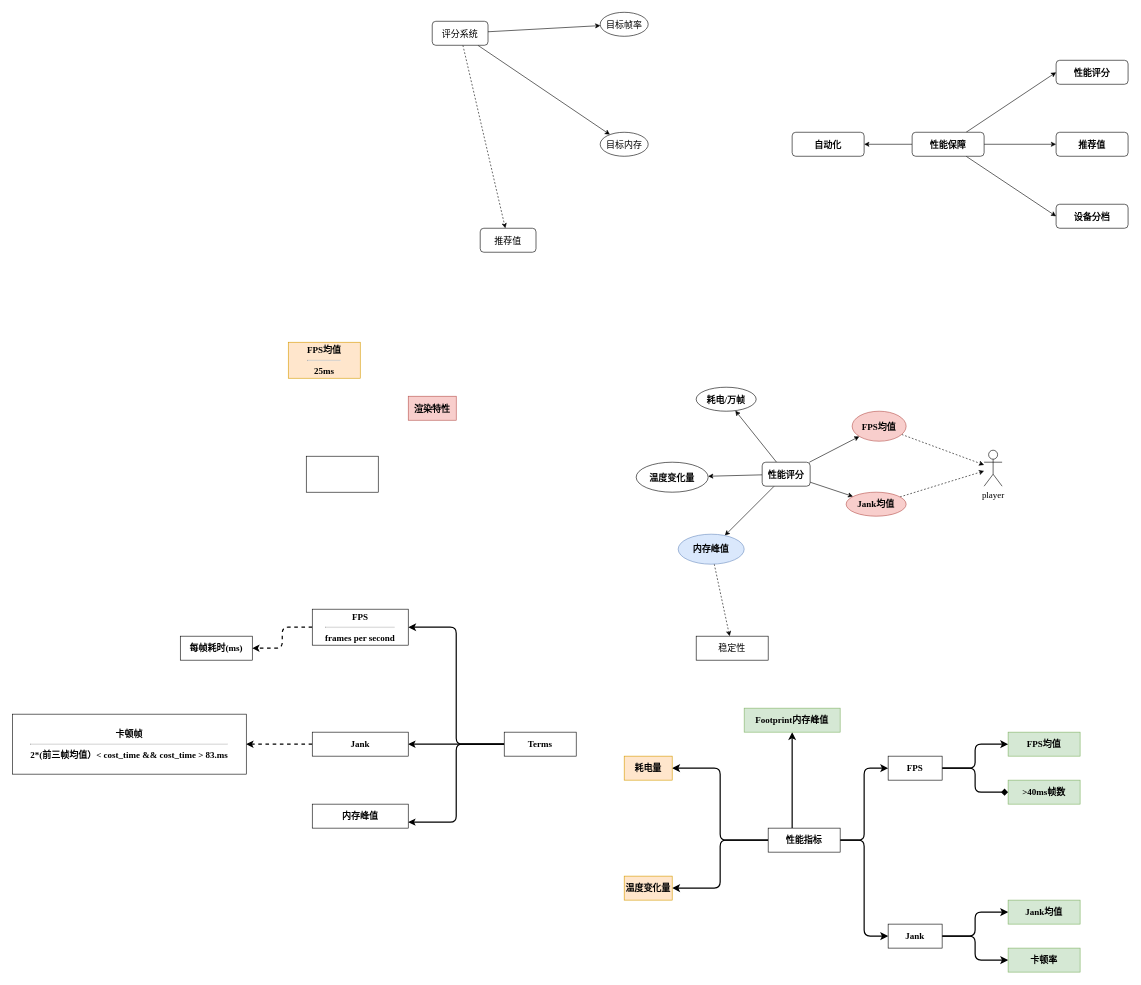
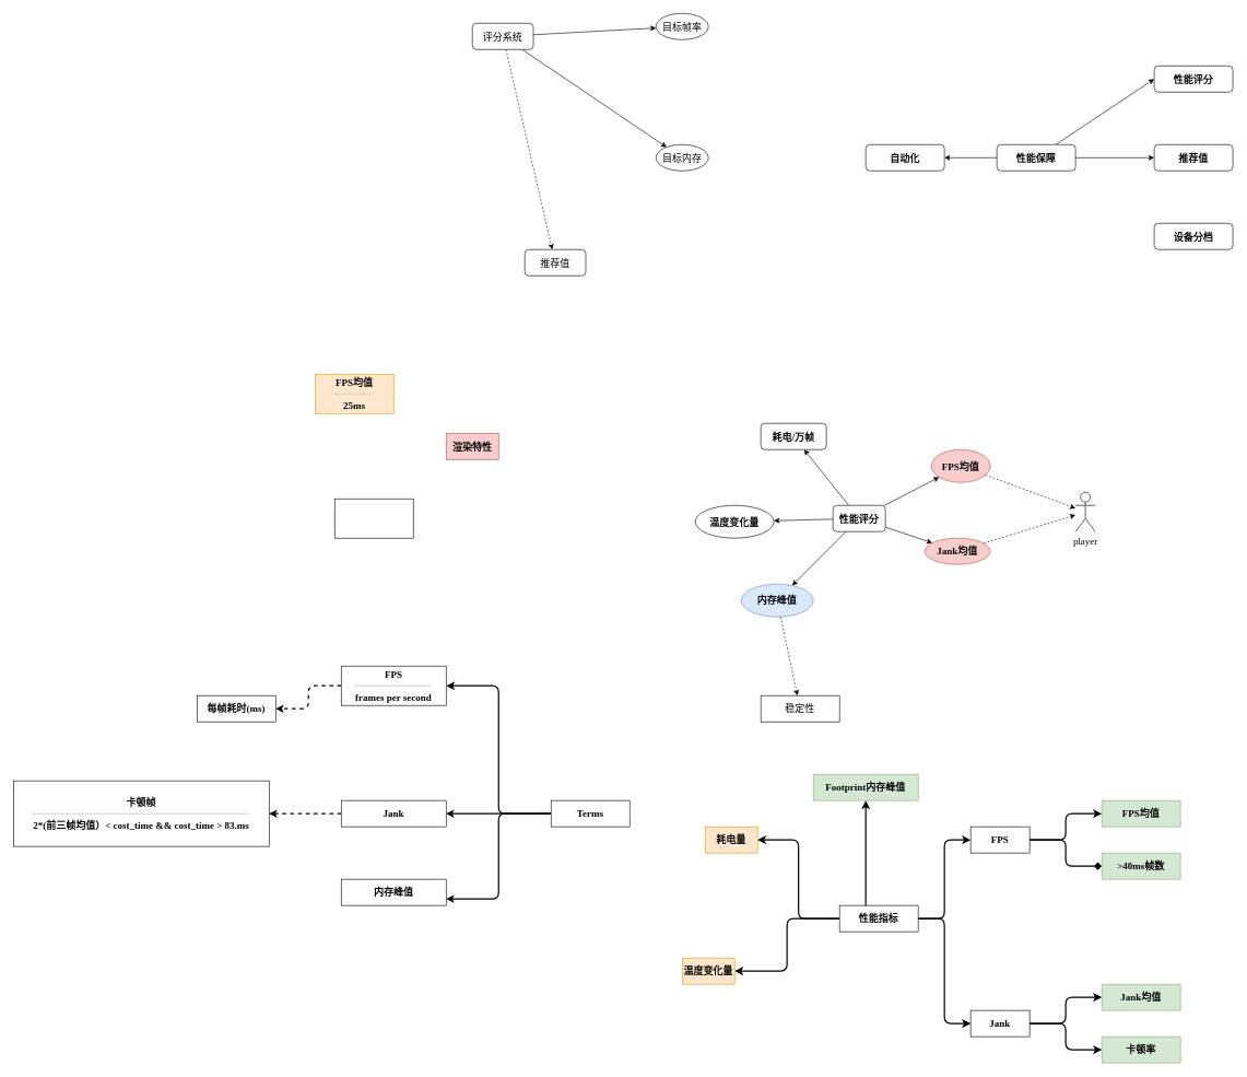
  <mxCell id="0" />
  <mxCell id="1" parent="0" />
  <mxCell id="2" value="" style="rounded=1;orthogonalLoop=1;jettySize=auto;html=1;fontFamily=Comic Sans MS;fontSize=15;entryX=0;entryY=0.5;entryDx=0;entryDy=0;" parent="1" source="6" target="7" edge="1"><mxGeometry relative="1" as="geometry" /></mxCell>
  <mxCell id="3" value="" style="edgeStyle=orthogonalEdgeStyle;rounded=1;orthogonalLoop=1;jettySize=auto;html=1;fontFamily=Comic Sans MS;fontSize=15;" parent="1" source="6" target="8" edge="1"><mxGeometry relative="1" as="geometry" /></mxCell>
- <mxCell id="4" value="" style="rounded=1;orthogonalLoop=1;jettySize=auto;html=1;fontFamily=Comic Sans MS;fontSize=15;entryX=0;entryY=0.5;entryDx=0;entryDy=0;" parent="1" source="6" target="9" edge="1"><mxGeometry relative="1" as="geometry" /></mxCell>
  <mxCell id="5" value="" style="edgeStyle=none;rounded=1;orthogonalLoop=1;jettySize=auto;html=1;fontFamily=Comic Sans MS;fontSize=15;" parent="1" source="6" target="10" edge="1"><mxGeometry relative="1" as="geometry" /></mxCell>
  <mxCell id="6" value="性能保障" style="rounded=1;whiteSpace=wrap;html=1;fontFamily=Comic Sans MS;fontStyle=1;fontSize=15;" parent="1" vertex="1"><mxGeometry x="1520" y="220" width="120" height="40" as="geometry" /></mxCell>
  <mxCell id="7" value="性能评分" style="rounded=1;whiteSpace=wrap;html=1;fontFamily=Comic Sans MS;fontStyle=1;fontSize=15;" parent="1" vertex="1"><mxGeometry x="1760" y="100" width="120" height="40" as="geometry" /></mxCell>
  <mxCell id="8" value="推荐值" style="rounded=1;whiteSpace=wrap;html=1;fontFamily=Comic Sans MS;fontStyle=1;fontSize=15;" parent="1" vertex="1"><mxGeometry x="1760" y="220" width="120" height="40" as="geometry" /></mxCell>
  <mxCell id="9" value="设备分档" style="rounded=1;whiteSpace=wrap;html=1;fontFamily=Comic Sans MS;fontStyle=1;fontSize=15;" parent="1" vertex="1"><mxGeometry x="1760" y="340" width="120" height="40" as="geometry" /></mxCell>
  <mxCell id="10" value="自动化" style="rounded=1;whiteSpace=wrap;html=1;fontFamily=Comic Sans MS;fontStyle=1;fontSize=15;" parent="1" vertex="1"><mxGeometry x="1320" y="220" width="120" height="40" as="geometry" /></mxCell>
  <mxCell id="11" value="" style="edgeStyle=none;rounded=1;orthogonalLoop=1;jettySize=auto;html=1;fontFamily=Comic Sans MS;fontSize=15;" parent="1" source="16" target="18" edge="1"><mxGeometry relative="1" as="geometry" /></mxCell>
  <mxCell id="12" value="" style="edgeStyle=none;rounded=1;orthogonalLoop=1;jettySize=auto;html=1;fontFamily=Comic Sans MS;fontSize=15;" parent="1" source="16" target="20" edge="1"><mxGeometry relative="1" as="geometry" /></mxCell>
  <mxCell id="13" value="" style="edgeStyle=none;rounded=1;orthogonalLoop=1;jettySize=auto;html=1;fontFamily=Comic Sans MS;fontSize=15;" parent="1" source="16" target="22" edge="1"><mxGeometry relative="1" as="geometry" /></mxCell>
  <mxCell id="14" value="" style="edgeStyle=none;rounded=1;orthogonalLoop=1;jettySize=auto;html=1;fontFamily=Comic Sans MS;fontSize=15;" parent="1" source="16" target="23" edge="1"><mxGeometry relative="1" as="geometry" /></mxCell>
  <mxCell id="15" value="" style="edgeStyle=none;rounded=1;orthogonalLoop=1;jettySize=auto;html=1;fontFamily=Comic Sans MS;fontSize=15;" parent="1" source="16" target="24" edge="1"><mxGeometry relative="1" as="geometry" /></mxCell>
  <mxCell id="16" value="性能评分" style="rounded=1;whiteSpace=wrap;html=1;fontFamily=Comic Sans MS;fontStyle=1;fontSize=15;" parent="1" vertex="1"><mxGeometry x="1270" y="770" width="80" height="40" as="geometry" /></mxCell>
  <mxCell id="17" style="edgeStyle=none;rounded=1;orthogonalLoop=1;jettySize=auto;html=1;fontFamily=Comic Sans MS;fontSize=15;dashed=1;" parent="1" source="18" target="25" edge="1"><mxGeometry relative="1" as="geometry" /></mxCell>
  <mxCell id="18" value="FPS均值" style="ellipse;whiteSpace=wrap;html=1;rounded=1;fontFamily=Comic Sans MS;fontSize=15;fontStyle=1;fillColor=#f8cecc;strokeColor=#b85450;" parent="1" vertex="1"><mxGeometry x="1420" y="685" width="90" height="50" as="geometry" /></mxCell>
  <mxCell id="19" style="edgeStyle=none;rounded=1;orthogonalLoop=1;jettySize=auto;html=1;dashed=1;fontFamily=Comic Sans MS;fontSize=15;" parent="1" source="20" target="25" edge="1"><mxGeometry relative="1" as="geometry" /></mxCell>
  <mxCell id="20" value="Jank均值" style="ellipse;whiteSpace=wrap;html=1;rounded=1;fontFamily=Comic Sans MS;fontSize=15;fontStyle=1;fillColor=#f8cecc;strokeColor=#b85450;" parent="1" vertex="1"><mxGeometry x="1410" y="820" width="100" height="40" as="geometry" /></mxCell>
  <mxCell id="21" style="edgeStyle=none;rounded=1;orthogonalLoop=1;jettySize=auto;html=1;fontFamily=Comic Sans MS;fontSize=15;dashed=1;" parent="1" source="22" target="32" edge="1"><mxGeometry relative="1" as="geometry" /></mxCell>
  <mxCell id="22" value="内存峰值" style="ellipse;whiteSpace=wrap;html=1;rounded=1;fontFamily=Comic Sans MS;fontSize=15;fontStyle=1;fillColor=#dae8fc;strokeColor=#6c8ebf;" parent="1" vertex="1"><mxGeometry x="1130" y="890" width="110" height="50" as="geometry" /></mxCell>
- <mxCell id="23" value="耗电/万帧" style="ellipse;whiteSpace=wrap;html=1;rounded=1;fontFamily=Comic Sans MS;fontSize=15;fontStyle=1;" parent="1" vertex="1"><mxGeometry x="1160" y="645" width="100" height="40" as="geometry" /></mxCell>
+ <mxCell id="23" value="耗电/万帧" style="whiteSpace=wrap;html=1;fontFamily=Comic Sans MS;fontSize=15;fontStyle=1;rounded=1;" parent="1" vertex="1"><mxGeometry x="1160" y="645" width="100" height="40" as="geometry" /></mxCell>
  <mxCell id="24" value="温度变化量" style="ellipse;whiteSpace=wrap;html=1;rounded=1;fontFamily=Comic Sans MS;fontSize=15;fontStyle=1;" parent="1" vertex="1"><mxGeometry x="1060" y="770" width="120" height="50" as="geometry" /></mxCell>
  <mxCell id="25" value="player" style="shape=umlActor;verticalLabelPosition=bottom;verticalAlign=top;html=1;outlineConnect=0;fontFamily=Comic Sans MS;fontSize=15;" parent="1" vertex="1"><mxGeometry x="1640" y="750" width="30" height="60" as="geometry" /></mxCell>
  <mxCell id="26" value="" style="edgeStyle=none;rounded=1;orthogonalLoop=1;jettySize=auto;html=1;fontFamily=Comic Sans MS;fontSize=15;" parent="1" source="29" target="30" edge="1"><mxGeometry relative="1" as="geometry" /></mxCell>
  <mxCell id="27" value="" style="edgeStyle=none;rounded=1;orthogonalLoop=1;jettySize=auto;html=1;fontFamily=Comic Sans MS;fontSize=15;" parent="1" source="29" target="31" edge="1"><mxGeometry relative="1" as="geometry" /></mxCell>
  <mxCell id="28" style="edgeStyle=none;rounded=1;orthogonalLoop=1;jettySize=auto;html=1;dashed=1;fontFamily=Comic Sans MS;fontSize=15;" parent="1" source="29" target="33" edge="1"><mxGeometry relative="1" as="geometry" /></mxCell>
  <mxCell id="29" value="评分系统" style="rounded=1;whiteSpace=wrap;html=1;fontFamily=Comic Sans MS;fontSize=15;" parent="1" vertex="1"><mxGeometry x="720" y="35" width="93" height="40" as="geometry" /></mxCell>
  <mxCell id="30" value="目标帧率" style="ellipse;whiteSpace=wrap;html=1;rounded=1;fontFamily=Comic Sans MS;fontSize=15;" parent="1" vertex="1"><mxGeometry x="1000" y="20" width="80" height="40" as="geometry" /></mxCell>
  <mxCell id="31" value="目标内存" style="ellipse;whiteSpace=wrap;html=1;rounded=1;fontFamily=Comic Sans MS;fontSize=15;" parent="1" vertex="1"><mxGeometry x="1000" y="220" width="80" height="40" as="geometry" /></mxCell>
  <mxCell id="32" value="稳定性" style="rounded=0;whiteSpace=wrap;html=1;fontFamily=Comic Sans MS;fontSize=15;" parent="1" vertex="1"><mxGeometry x="1160" y="1060" width="120" height="40" as="geometry" /></mxCell>
  <mxCell id="33" value="推荐值" style="rounded=1;whiteSpace=wrap;html=1;fontFamily=Comic Sans MS;fontSize=15;" parent="1" vertex="1"><mxGeometry x="800" y="380" width="93" height="40" as="geometry" /></mxCell>
  <mxCell id="34" value="FPS均值&lt;hr&gt;25ms" style="rounded=0;whiteSpace=wrap;html=1;fontFamily=Comic Sans MS;fontSize=15;fillColor=#ffe6cc;strokeColor=#d79b00;fontStyle=1" parent="1" vertex="1"><mxGeometry x="480" y="570" width="120" height="60" as="geometry" /></mxCell>
  <mxCell id="35" value="" style="rounded=0;whiteSpace=wrap;html=1;fontFamily=Comic Sans MS;fontSize=15;" parent="1" vertex="1"><mxGeometry x="510" y="760" width="120" height="60" as="geometry" /></mxCell>
  <mxCell id="36" value="渲染特性" style="rounded=0;whiteSpace=wrap;html=1;fontFamily=Comic Sans MS;fontSize=15;fontStyle=1;fillColor=#f8cecc;strokeColor=#b85450;" parent="1" vertex="1"><mxGeometry x="680" y="660" width="80" height="40" as="geometry" /></mxCell>
  <mxCell id="37" value="" style="edgeStyle=orthogonalEdgeStyle;rounded=1;orthogonalLoop=1;jettySize=auto;html=1;fontFamily=Comic Sans MS;fontSize=15;strokeColor=none;" parent="1" source="41" target="43" edge="1"><mxGeometry relative="1" as="geometry" /></mxCell>
  <mxCell id="38" style="edgeStyle=orthogonalEdgeStyle;rounded=1;orthogonalLoop=1;jettySize=auto;html=1;entryX=1;entryY=0.5;entryDx=0;entryDy=0;fontFamily=Comic Sans MS;fontSize=15;endSize=7;strokeWidth=2;" parent="1" source="41" target="43" edge="1"><mxGeometry relative="1" as="geometry" /></mxCell>
  <mxCell id="39" style="edgeStyle=orthogonalEdgeStyle;rounded=1;orthogonalLoop=1;jettySize=auto;html=1;entryX=1;entryY=0.5;entryDx=0;entryDy=0;fontFamily=Comic Sans MS;fontSize=15;strokeWidth=2;" parent="1" source="41" target="45" edge="1"><mxGeometry relative="1" as="geometry" /></mxCell>
  <mxCell id="40" value="" style="edgeStyle=orthogonalEdgeStyle;rounded=1;orthogonalLoop=1;jettySize=auto;html=1;fontFamily=Comic Sans MS;fontSize=15;strokeWidth=2;" parent="1" source="41" target="48" edge="1"><mxGeometry relative="1" as="geometry"><Array as="points"><mxPoint x="760" y="1240" /><mxPoint x="760" y="1370" /></Array></mxGeometry></mxCell>
  <mxCell id="41" value="Terms" style="rounded=0;whiteSpace=wrap;html=1;fontFamily=Comic Sans MS;fontSize=15;fontStyle=1" parent="1" vertex="1"><mxGeometry x="840" y="1220" width="120" height="40" as="geometry" /></mxCell>
  <mxCell id="42" style="edgeStyle=orthogonalEdgeStyle;rounded=1;orthogonalLoop=1;jettySize=auto;html=1;fontFamily=Comic Sans MS;fontSize=15;dashed=1;strokeWidth=2;" parent="1" source="43" target="46" edge="1"><mxGeometry relative="1" as="geometry" /></mxCell>
  <mxCell id="43" value="FPS&lt;hr&gt;frames per second" style="rounded=0;whiteSpace=wrap;html=1;fontFamily=Comic Sans MS;fontSize=15;fontStyle=1" parent="1" vertex="1"><mxGeometry x="520" y="1015" width="160" height="60" as="geometry" /></mxCell>
  <mxCell id="44" style="edgeStyle=orthogonalEdgeStyle;rounded=1;orthogonalLoop=1;jettySize=auto;html=1;dashed=1;fontFamily=Comic Sans MS;fontSize=15;strokeWidth=2;" parent="1" source="45" target="47" edge="1"><mxGeometry relative="1" as="geometry" /></mxCell>
  <mxCell id="45" value="Jank" style="rounded=0;whiteSpace=wrap;html=1;fontFamily=Comic Sans MS;fontSize=15;fontStyle=1" parent="1" vertex="1"><mxGeometry x="520" y="1220" width="160" height="40" as="geometry" /></mxCell>
  <mxCell id="46" value="每帧耗时(ms)" style="rounded=0;whiteSpace=wrap;html=1;fontFamily=Comic Sans MS;fontSize=15;fontStyle=1" parent="1" vertex="1"><mxGeometry x="300" y="1060" width="120" height="40" as="geometry" /></mxCell>
  <mxCell id="47" value="卡顿帧&lt;hr&gt;2*(前三帧均值）&amp;lt; cost_time &amp;amp;&amp;amp; cost_time &amp;gt; 83.ms" style="rounded=0;whiteSpace=wrap;html=1;fontFamily=Comic Sans MS;fontSize=15;fontStyle=1" parent="1" vertex="1"><mxGeometry x="20" y="1190" width="390" height="100" as="geometry" /></mxCell>
  <mxCell id="48" value="内存峰值" style="rounded=0;whiteSpace=wrap;html=1;fontFamily=Comic Sans MS;fontSize=15;fontStyle=1" parent="1" vertex="1"><mxGeometry x="520" y="1340" width="160" height="40" as="geometry" /></mxCell>
  <mxCell id="49" value="" style="edgeStyle=orthogonalEdgeStyle;rounded=1;orthogonalLoop=1;jettySize=auto;html=1;fontFamily=Comic Sans MS;fontSize=15;endSize=7;strokeWidth=2;" parent="1" source="54" target="59" edge="1"><mxGeometry relative="1" as="geometry"><Array as="points"><mxPoint x="1320" y="1340" /><mxPoint x="1320" y="1340" /></Array></mxGeometry></mxCell>
  <mxCell id="50" style="edgeStyle=orthogonalEdgeStyle;rounded=1;orthogonalLoop=1;jettySize=auto;html=1;entryX=0;entryY=0.5;entryDx=0;entryDy=0;fontFamily=Comic Sans MS;fontSize=15;endSize=7;strokeWidth=2;" parent="1" source="54" target="62" edge="1"><mxGeometry relative="1" as="geometry" /></mxCell>
  <mxCell id="51" style="edgeStyle=orthogonalEdgeStyle;rounded=1;orthogonalLoop=1;jettySize=auto;html=1;entryX=0;entryY=0.5;entryDx=0;entryDy=0;fontFamily=Comic Sans MS;fontSize=15;endSize=7;strokeWidth=2;" parent="1" source="54" target="65" edge="1"><mxGeometry relative="1" as="geometry" /></mxCell>
  <mxCell id="52" style="edgeStyle=orthogonalEdgeStyle;rounded=1;orthogonalLoop=1;jettySize=auto;html=1;entryX=1;entryY=0.5;entryDx=0;entryDy=0;fontFamily=Comic Sans MS;fontSize=15;endSize=7;strokeWidth=2;" parent="1" source="54" target="66" edge="1"><mxGeometry relative="1" as="geometry" /></mxCell>
  <mxCell id="53" value="" style="edgeStyle=orthogonalEdgeStyle;rounded=1;orthogonalLoop=1;jettySize=auto;html=1;fontFamily=Comic Sans MS;fontSize=15;endSize=7;strokeWidth=2;" parent="1" source="54" target="67" edge="1"><mxGeometry relative="1" as="geometry"><Array as="points"><mxPoint x="1200" y="1400" /><mxPoint x="1200" y="1480" /></Array></mxGeometry></mxCell>
  <mxCell id="54" value="性能指标" style="rounded=0;whiteSpace=wrap;html=1;fontFamily=Comic Sans MS;fontSize=15;fontStyle=1" parent="1" vertex="1"><mxGeometry y="1380" width="120" height="40" as="geometry" x="1280" /></mxCell>
  <mxCell id="55" value="FPS均值" style="rounded=0;whiteSpace=wrap;html=1;fontFamily=Comic Sans MS;fontSize=15;fontStyle=1;fillColor=#d5e8d4;strokeColor=#82b366;" parent="1" vertex="1"><mxGeometry x="1680" y="1220" width="120" height="40" as="geometry" /></mxCell>
  <mxCell id="56" value="&amp;gt;40ms帧数" style="rounded=0;whiteSpace=wrap;html=1;fontFamily=Comic Sans MS;fontSize=15;fontStyle=1;fillColor=#d5e8d4;strokeColor=#82b366;" parent="1" vertex="1"><mxGeometry x="1680" y="1300" width="120" height="40" as="geometry" /></mxCell>
  <mxCell id="57" value="Jank均值" style="rounded=0;whiteSpace=wrap;html=1;fontFamily=Comic Sans MS;fontSize=15;fontStyle=1;fillColor=#d5e8d4;strokeColor=#82b366;" parent="1" vertex="1"><mxGeometry x="1680" y="1500" width="120" height="40" as="geometry" /></mxCell>
  <mxCell id="58" value="卡顿率" style="rounded=0;whiteSpace=wrap;html=1;fontFamily=Comic Sans MS;fontSize=15;fontStyle=1;fillColor=#d5e8d4;strokeColor=#82b366;" parent="1" vertex="1"><mxGeometry x="1680" y="1580" width="120" height="40" as="geometry" /></mxCell>
  <mxCell id="59" value="Footprint内存峰值" style="rounded=0;whiteSpace=wrap;html=1;fontFamily=Comic Sans MS;fontSize=15;fontStyle=1;fillColor=#d5e8d4;strokeColor=#82b366;" parent="1" vertex="1"><mxGeometry x="1240" y="1180" width="160" height="40" as="geometry" /></mxCell>
  <mxCell id="60" style="edgeStyle=orthogonalEdgeStyle;rounded=1;orthogonalLoop=1;jettySize=auto;html=1;fontFamily=Comic Sans MS;fontSize=15;endSize=7;strokeWidth=2;" parent="1" source="62" target="55" edge="1"><mxGeometry relative="1" as="geometry" /></mxCell>
  <mxCell id="61" style="edgeStyle=orthogonalEdgeStyle;rounded=1;orthogonalLoop=1;jettySize=auto;html=1;entryX=0;entryY=0.5;entryDx=0;entryDy=0;fontFamily=Comic Sans MS;fontSize=15;endSize=7;strokeWidth=2;endArrow=diamond;" parent="1" source="62" target="56" edge="1"><mxGeometry relative="1" as="geometry" /></mxCell>
  <mxCell id="62" value="FPS" style="rounded=0;whiteSpace=wrap;html=1;fontFamily=Comic Sans MS;fontSize=15;fontStyle=1" parent="1" vertex="1"><mxGeometry x="1480" y="1260" width="90" height="40" as="geometry" /></mxCell>
  <mxCell id="63" style="edgeStyle=orthogonalEdgeStyle;rounded=1;orthogonalLoop=1;jettySize=auto;html=1;entryX=0;entryY=0.5;entryDx=0;entryDy=0;fontFamily=Comic Sans MS;fontSize=15;endSize=7;strokeWidth=2;" parent="1" source="65" target="57" edge="1"><mxGeometry relative="1" as="geometry" /></mxCell>
  <mxCell id="64" style="edgeStyle=orthogonalEdgeStyle;rounded=1;orthogonalLoop=1;jettySize=auto;html=1;fontFamily=Comic Sans MS;fontSize=15;endSize=7;strokeWidth=2;" parent="1" source="65" target="58" edge="1"><mxGeometry relative="1" as="geometry" /></mxCell>
  <mxCell id="65" value="Jank" style="rounded=0;whiteSpace=wrap;html=1;fontFamily=Comic Sans MS;fontSize=15;fontStyle=1" parent="1" vertex="1"><mxGeometry x="1480" y="1540" width="90" height="40" as="geometry" /></mxCell>
- <mxCell id="66" value="耗电量" style="rounded=0;whiteSpace=wrap;html=1;fontFamily=Comic Sans MS;fontSize=15;fontStyle=1;fillColor=#ffe6cc;strokeColor=#d79b00;" parent="1" vertex="1"><mxGeometry x="1040" y="1260" width="80" height="40" as="geometry" /></mxCell>
+ <mxCell id="66" value="耗电量" style="rounded=0;whiteSpace=wrap;html=1;fontFamily=Comic Sans MS;fontSize=15;fontStyle=1;fillColor=#ffe6cc;strokeColor=#d79b00;" parent="1" vertex="1"><mxGeometry x="1075" y="1260" width="80" height="40" as="geometry" /></mxCell>
  <mxCell id="67" value="温度变化量" style="rounded=0;whiteSpace=wrap;html=1;fontFamily=Comic Sans MS;fontSize=15;fontStyle=1;fillColor=#ffe6cc;strokeColor=#d79b00;" parent="1" vertex="1"><mxGeometry x="1040" y="1460" width="80" height="40" as="geometry" /></mxCell>
